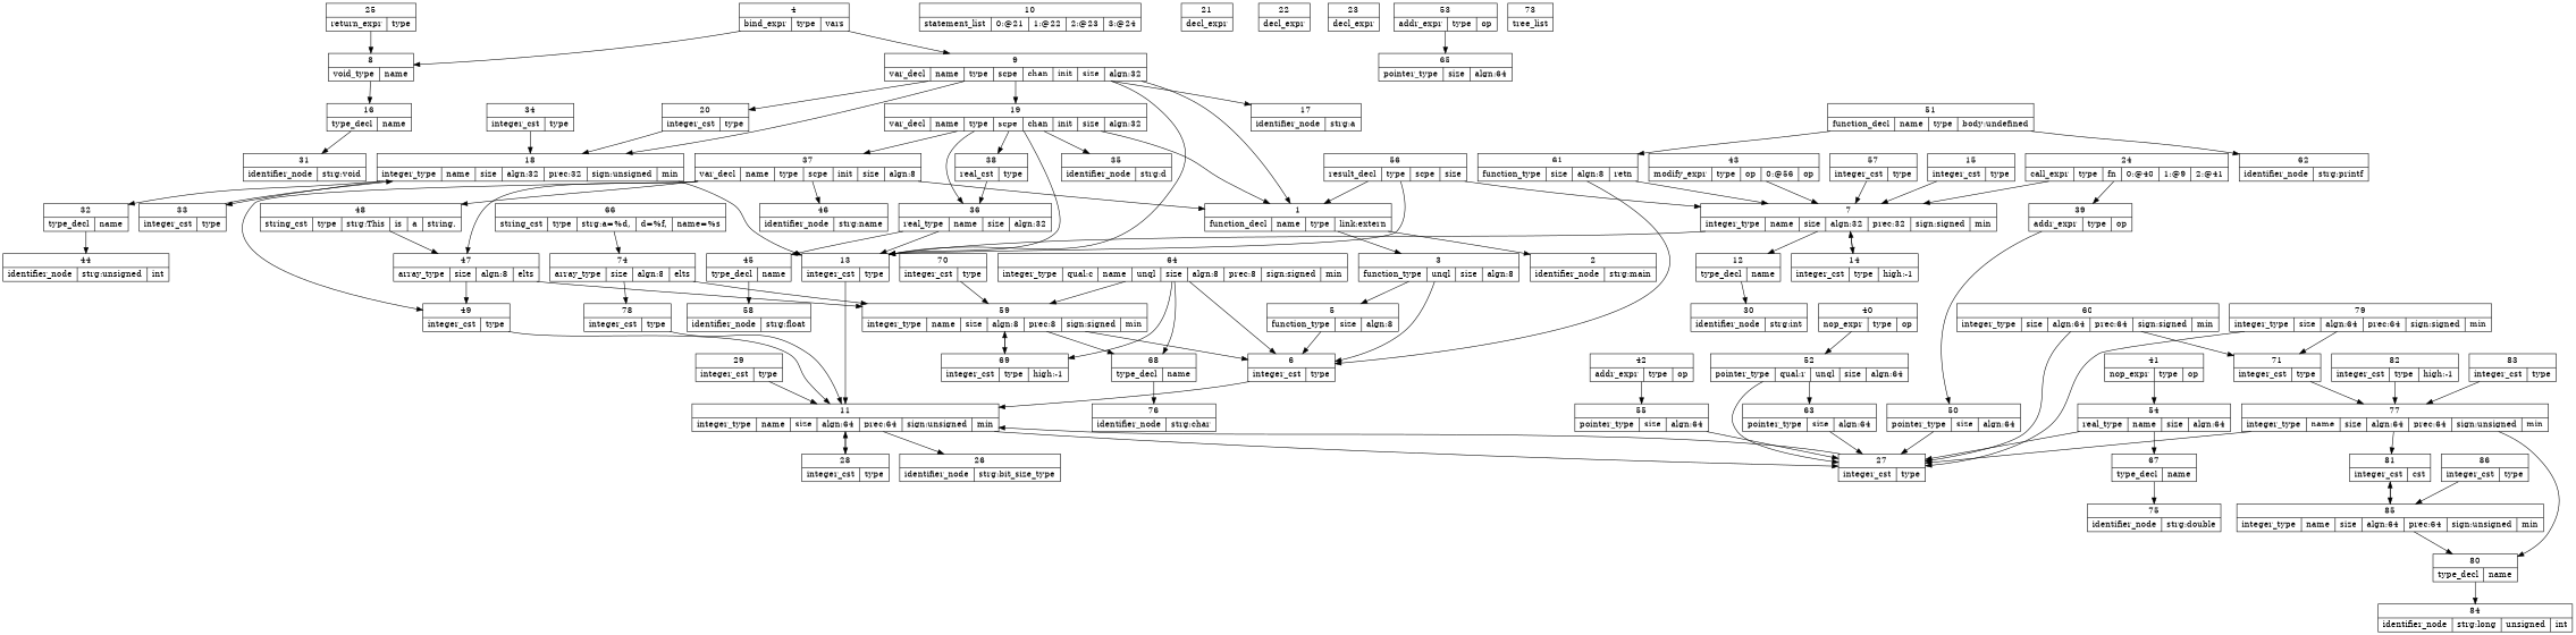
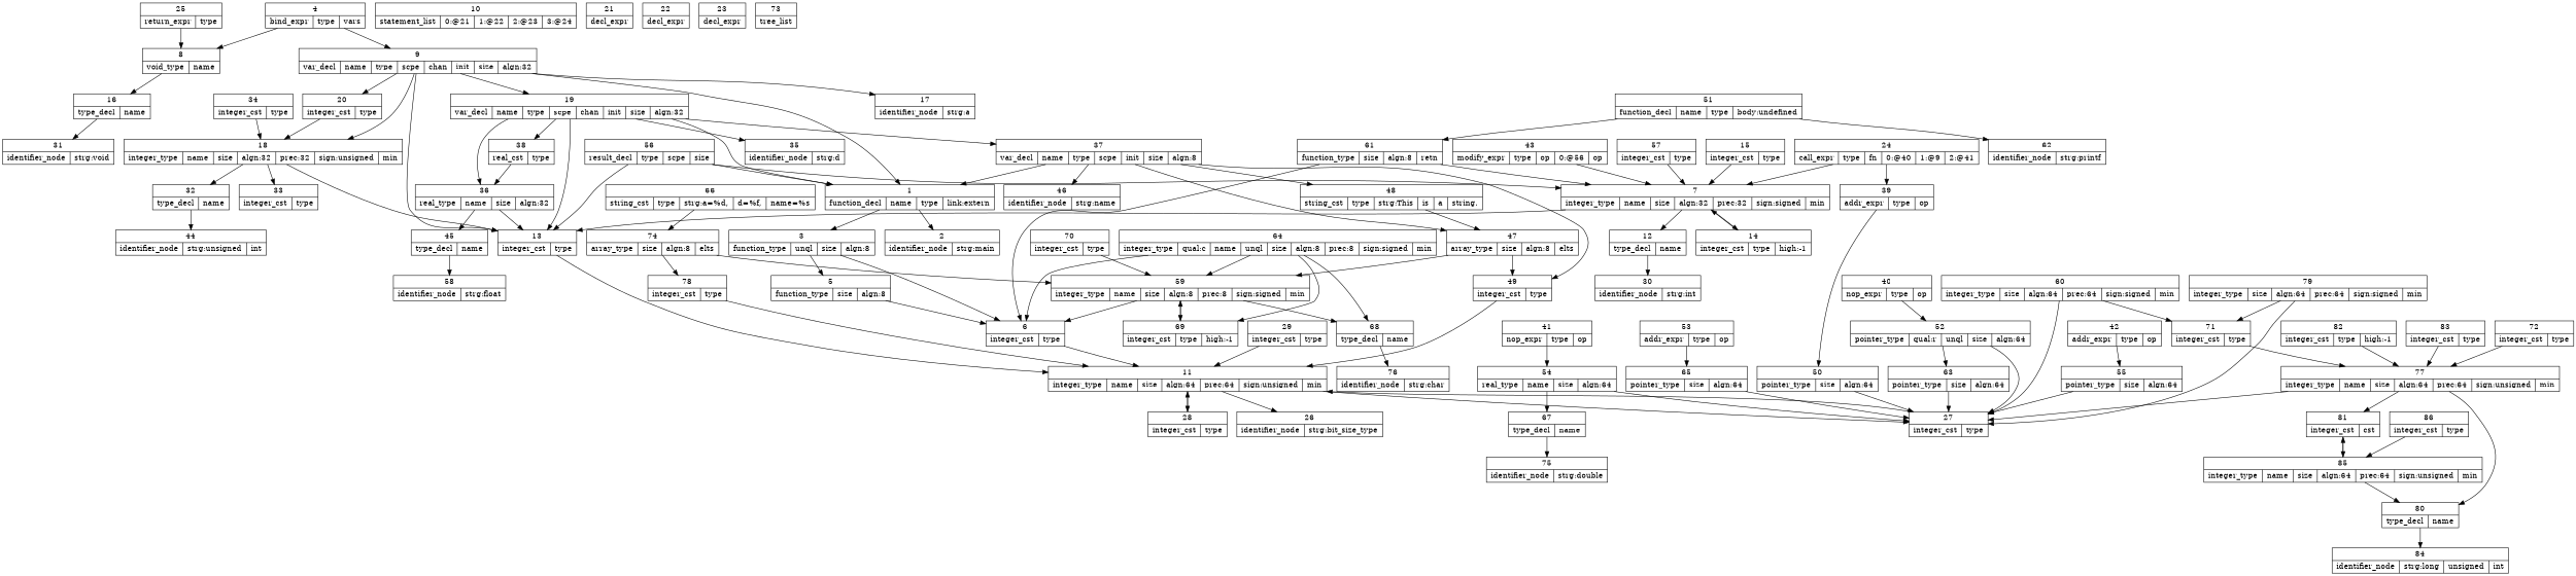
  digraph {
    node [shape=record]
    edge [tailport=type]
    n1 [label="{1 | {function_decl | name  | type  | link:extern}}"]
    n2 [label="{2 | {identifier_node | strg:main}}"]
    n3 [label="{3 | {function_type | unql  | size  | algn:8}}"]
    n4 [label="{5 | {function_type | size  | algn:8}}"]
    n5 [label="{6 | {integer_cst | type }}"]
    n6 [label="{11 | {integer_type | name  | size  | algn:64 | prec:64 | sign:unsigned | min }}"]
    n7 [label="{26 | {identifier_node | strg:bit_size_type}}"]
    n8 [label="{27 | {integer_cst | type }}"]
    n9 [label="{28 | {integer_cst | type }}"]
    n10 [label="{4 | {bind_expr | type  | vars }}"]
    n11 [label="{8 | {void_type | name }}"]
    n12 [label="{9 | {var_decl | name  | type  | scpe  | chan  | init  | size  | algn:32}}"]
    n13 [label="{16 | {type_decl | name }}"]
    n14 [label="{13 | {integer_cst | type }}"]
    n15 [label="{17 | {identifier_node | strg:a}}"]
    n16 [label="{18 | {integer_type | name  | size  | algn:32 | prec:32 | sign:unsigned | min }}"]
    n17 [label="{19 | {var_decl | name  | type  | scpe  | chan  | init  | size  | algn:32}}"]
    n18 [label="{20 | {integer_cst | type }}"]
    n19 [label="{31 | {identifier_node | strg:void}}"]
    n20 [label="{32 | {type_decl | name }}"]
    n21 [label="{33 | {integer_cst | type }}"]
    n22 [label="{35 | {identifier_node | strg:d}}"]
    n23 [label="{36 | {real_type | name  | size  | algn:32}}"]
    n24 [label="{37 | {var_decl | name  | type  | scpe  | init  | size  | algn:8}}"]
    n25 [label="{38 | {real_cst | type }}"]
    n26 [label="{7 | {integer_type | name  | size  | algn:32 | prec:32 | sign:signed | min }}"]
    n27 [label="{12 | {type_decl | name }}"]
    n28 [label="{14 | {integer_cst | type  | high:-1}}"]
    n29 [label="{30 | {identifier_node | strg:int}}"]
    n30 [label="{44 | {identifier_node | strg:unsigned | int}}"]
    n31 [label="{45 | {type_decl | name }}"]
    n32 [label="{46 | {identifier_node | strg:name}}"]
    n33 [label="{47 | {array_type | size  | algn:8 | elts }}"]
    n34 [label="{48 | {string_cst | type  | strg:This | is | a | string.}}"]
    n35 [label="{49 | {integer_cst | type }}"]
    n36 [label="{10 | {statement_list | 0:@21 | 1:@22 | 2:@23 | 3:@24}}"]
    n37 [label="{15 | {integer_cst | type }}"]
    n38 [label="{58 | {identifier_node | strg:float}}"]
    n39 [label="{59 | {integer_type | name  | size  | algn:8 | prec:8 | sign:signed | min }}"]
    n40 [label="{21 | {decl_expr}}"]
    n41 [label="{22 | {decl_expr}}"]
    n42 [label="{23 | {decl_expr}}"]
    n43 [label="{24 | {call_expr | type  | fn  | 0:@40 | 1:@9 | 2:@41}}"]
    n44 [label="{39 | {addr_expr | type  | op}}"]
    n45 [label="{50 | {pointer_type | size  | algn:64}}"]
    n46 [label="{25 | {return_expr | type }}"]
    n47 [label="{29 | {integer_cst | type }}"]
    n48 [label="{34 | {integer_cst | type }}"]
    n49 [label="{68 | {type_decl | name }}"]
    n50 [label="{69 | {integer_cst | type  | high:-1}}"]
    n51 [label="{40 | {nop_expr | type  | op}}"]
    n52 [label="{52 | {pointer_type | qual:r | unql  | size  | algn:64}}"]
    n53 [label="{63 | {pointer_type | size  | algn:64}}"]
    n54 [label="{41 | {nop_expr | type  | op}}"]
    n55 [label="{54 | {real_type | name  | size  | algn:64}}"]
    n56 [label="{67 | {type_decl | name }}"]
    n57 [label="{75 | {identifier_node | strg:double}}"]
    n58 [label="{42 | {addr_expr | type  | op}}"]
    n59 [label="{55 | {pointer_type | size  | algn:64}}"]
    n60 [label="{43 | {modify_expr | type  | op | 0:@56 | op}}"]
    n61 [label="{76 | {identifier_node | strg:char}}"]
    n62 [label="{51 | {function_decl | name  | type  | body:undefined}}"]
    n63 [label="{62 | {identifier_node | strg:printf}}"]
    n64 [label="{61 | {function_type | size  | algn:8 | retn }}"]
    n65 [label="{53 | {addr_expr | type  | op}}"]
    n66 [label="{65 | {pointer_type | size  | algn:64}}"]
    n67 [label="{56 | {result_decl | type  | scpe  | size }}"]
    n68 [label="{57 | {integer_cst | type }}"]
    n69 [label="{60 | {integer_type | size  | algn:64 | prec:64 | sign:signed | min }}"]
    n70 [label="{71 | {integer_cst | type }}"]
    n71 [label="{77 | {integer_type | name  | size  | algn:64 | prec:64 | sign:unsigned | min }}"]
    n72 [label="{80 | {type_decl | name }}"]
    n73 [label="{81 | {integer_cst | cst }}"]
    n74 [label="{64 | {integer_type | qual:c | name  | unql  | size  | algn:8 | prec:8 | sign:signed | min }}"]
    n75 [label="{66 | {string_cst | type  | strg:a=%d, | d=%f, | name=%s}}"]
    n76 [label="{74 | {array_type | size  | algn:8 | elts }}"]
    n77 [label="{78 | {integer_cst | type }}"]
    n78 [label="{70 | {integer_cst | type }}"]
    n79 [label="{84 | {identifier_node | strg:long | unsigned | int}}"]
    n80 [label="{85 | {integer_type | name  | size  | algn:64 | prec:64 | sign:unsigned | min }}"]
+   n81 [label="{72 | {integer_cst | type }}"]
    n82 [label="{73 | {tree_list}}"]
    n83 [label="{79 | {integer_type | size  | algn:64 | prec:64 | sign:signed | min }}"]
    n84 [label="{82 | {integer_cst | type  | high:-1}}"]
    n85 [label="{83 | {integer_cst | type }}"]
    n86 [label="{86 | {integer_cst | type }}"]
    n1 -> n2 [tailport=name]
    n1 -> n3
    n3 -> n4 [tailport=unql]
    n3 -> n5 [tailport=size]
    n4 -> n5 [tailport=size]
    n5 -> n6
    n6 -> n7 [tailport=name]
    n6 -> n8 [tailport=size]
    n6 -> n9 [tailport=min]
    n8 -> n6
    n9 -> n6
    n10 -> n11
    n10 -> n12 [tailport=vars]
    n11 -> n13 [tailport=name]
    n12 -> n1 [tailport=scpe]
    n12 -> n14 [tailport=size]
    n12 -> n15 [tailport=name]
    n12 -> n16
    n12 -> n17 [tailport=chan]
    n12 -> n18 [tailport=init]
    n13 -> n19 [tailport=name]
    n14 -> n6
    n16 -> n14 [tailport=size]
    n16 -> n20 [tailport=name]
    n16 -> n21 [tailport=min]
    n17 -> n1 [tailport=scpe]
    n17 -> n14 [tailport=size]
    n17 -> n22 [tailport=name]
    n17 -> n23
    n17 -> n24 [tailport=chan]
    n17 -> n25 [tailport=init]
    n18 -> n16
    n20 -> n30 [tailport=name]
-   n21 -> n16
    n23 -> n14 [tailport=size]
    n23 -> n31 [tailport=name]
    n24 -> n1 [tailport=scpe]
    n24 -> n32 [tailport=name]
    n24 -> n33
    n24 -> n34 [tailport=init]
    n24 -> n35 [tailport=size]
    n25 -> n23
    n26 -> n14 [tailport=size]
    n26 -> n27 [tailport=name]
    n26 -> n28 [tailport=min]
    n27 -> n29 [tailport=name]
    n28 -> n26
    n31 -> n38 [tailport=name]
    n33 -> n35 [tailport=size]
    n33 -> n39 [tailport=elts]
    n34 -> n33
    n35 -> n6
    n37 -> n26
    n39 -> n5 [tailport=size]
    n39 -> n49 [tailport=name]
    n39 -> n50 [tailport=min]
    n43 -> n26
    n43 -> n44 [tailport=fn]
    n44 -> n45
    n45 -> n8 [tailport=size]
    n46 -> n11
    n47 -> n6
    n48 -> n16
    n49 -> n61 [tailport=name]
    n50 -> n39
    n51 -> n52
    n52 -> n8 [tailport=size]
    n52 -> n53 [tailport=unql]
    n53 -> n8 [tailport=size]
    n54 -> n55
    n55 -> n8 [tailport=size]
    n55 -> n56 [tailport=name]
    n56 -> n57 [tailport=name]
    n58 -> n59
    n59 -> n8 [tailport=size]
    n60 -> n26
    n62 -> n63 [tailport=name]
    n62 -> n64
    n64 -> n5 [tailport=size]
    n64 -> n26 [tailport=retn]
    n65 -> n66
+   n66 -> n8 [tailport=size]
    n67 -> n1 [tailport=scpe]
    n67 -> n14 [tailport=size]
    n67 -> n26
    n68 -> n26
    n69 -> n8 [tailport=size]
    n69 -> n70 [tailport=min]
    n70 -> n71
    n71 -> n8 [tailport=size]
    n71 -> n72 [tailport=name]
    n71 -> n73 [tailport=min]
    n72 -> n79 [tailport=name]
    n73 -> n80
    n74 -> n5 [tailport=size]
    n74 -> n39 [tailport=unql]
    n74 -> n49 [tailport=name]
    n74 -> n50 [tailport=min]
    n75 -> n76
    n76 -> n39 [tailport=elts]
    n76 -> n77 [tailport=size]
    n77 -> n6
    n78 -> n39
    n80 -> n72 [tailport=name]
    n80 -> n73 [tailport=min]
+   n81 -> n71
    n83 -> n8 [tailport=size]
    n83 -> n70 [tailport=min]
    n84 -> n71
    n85 -> n71
    n86 -> n80
  }
